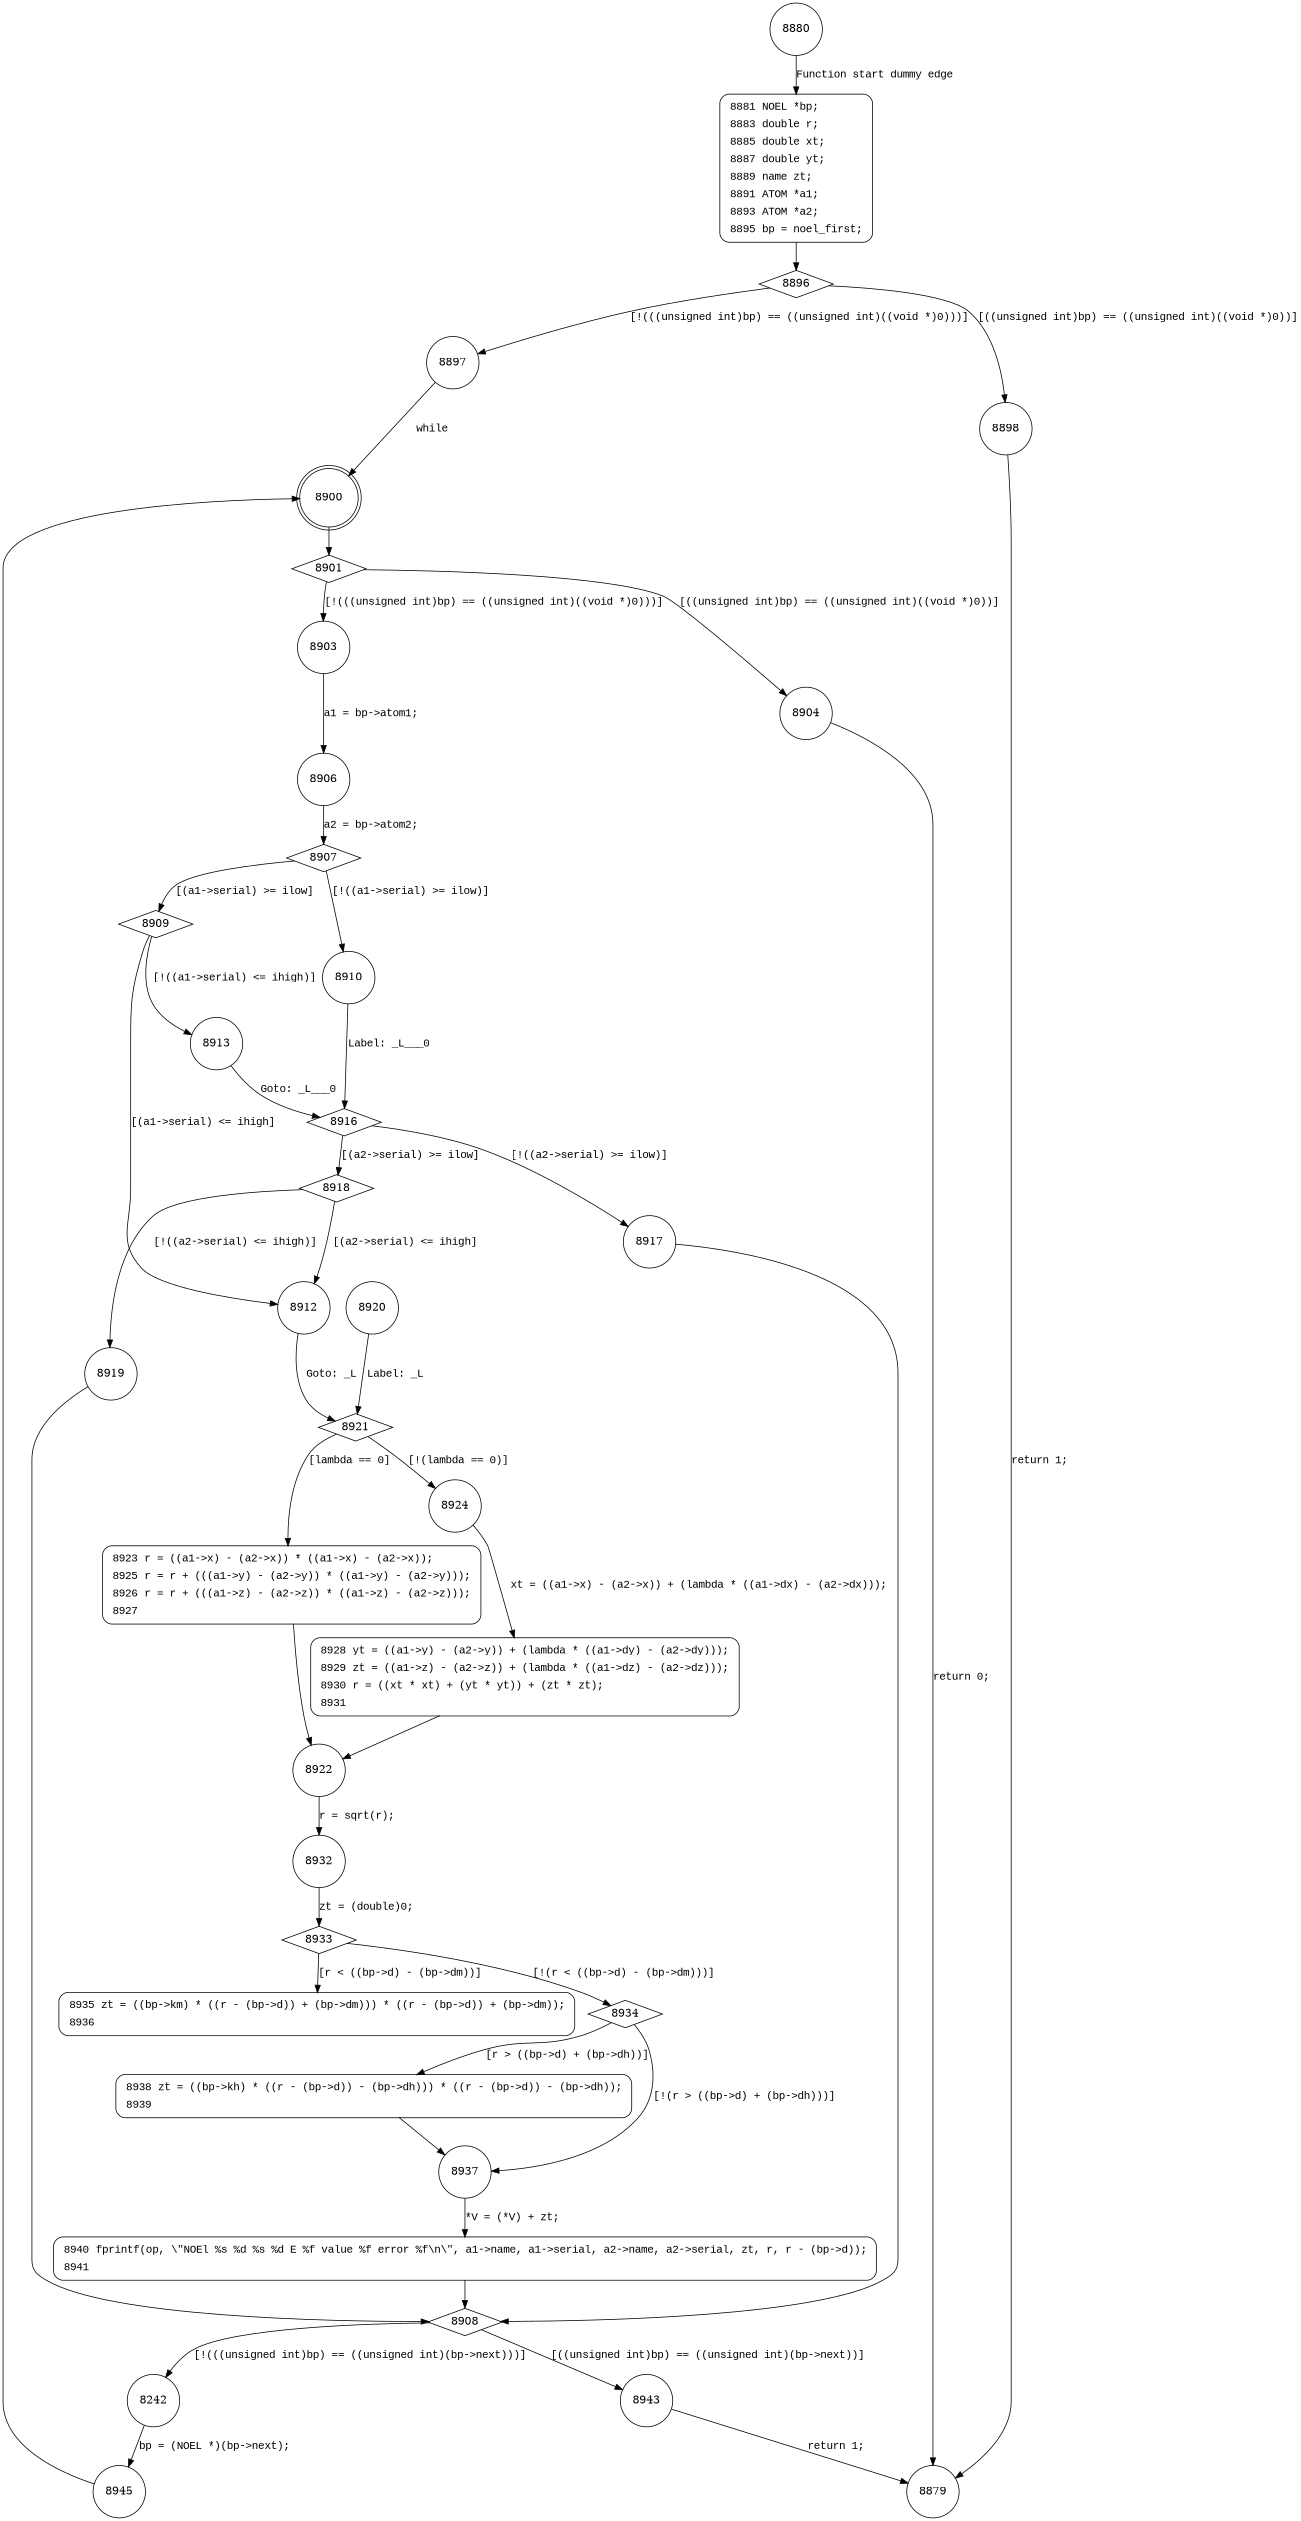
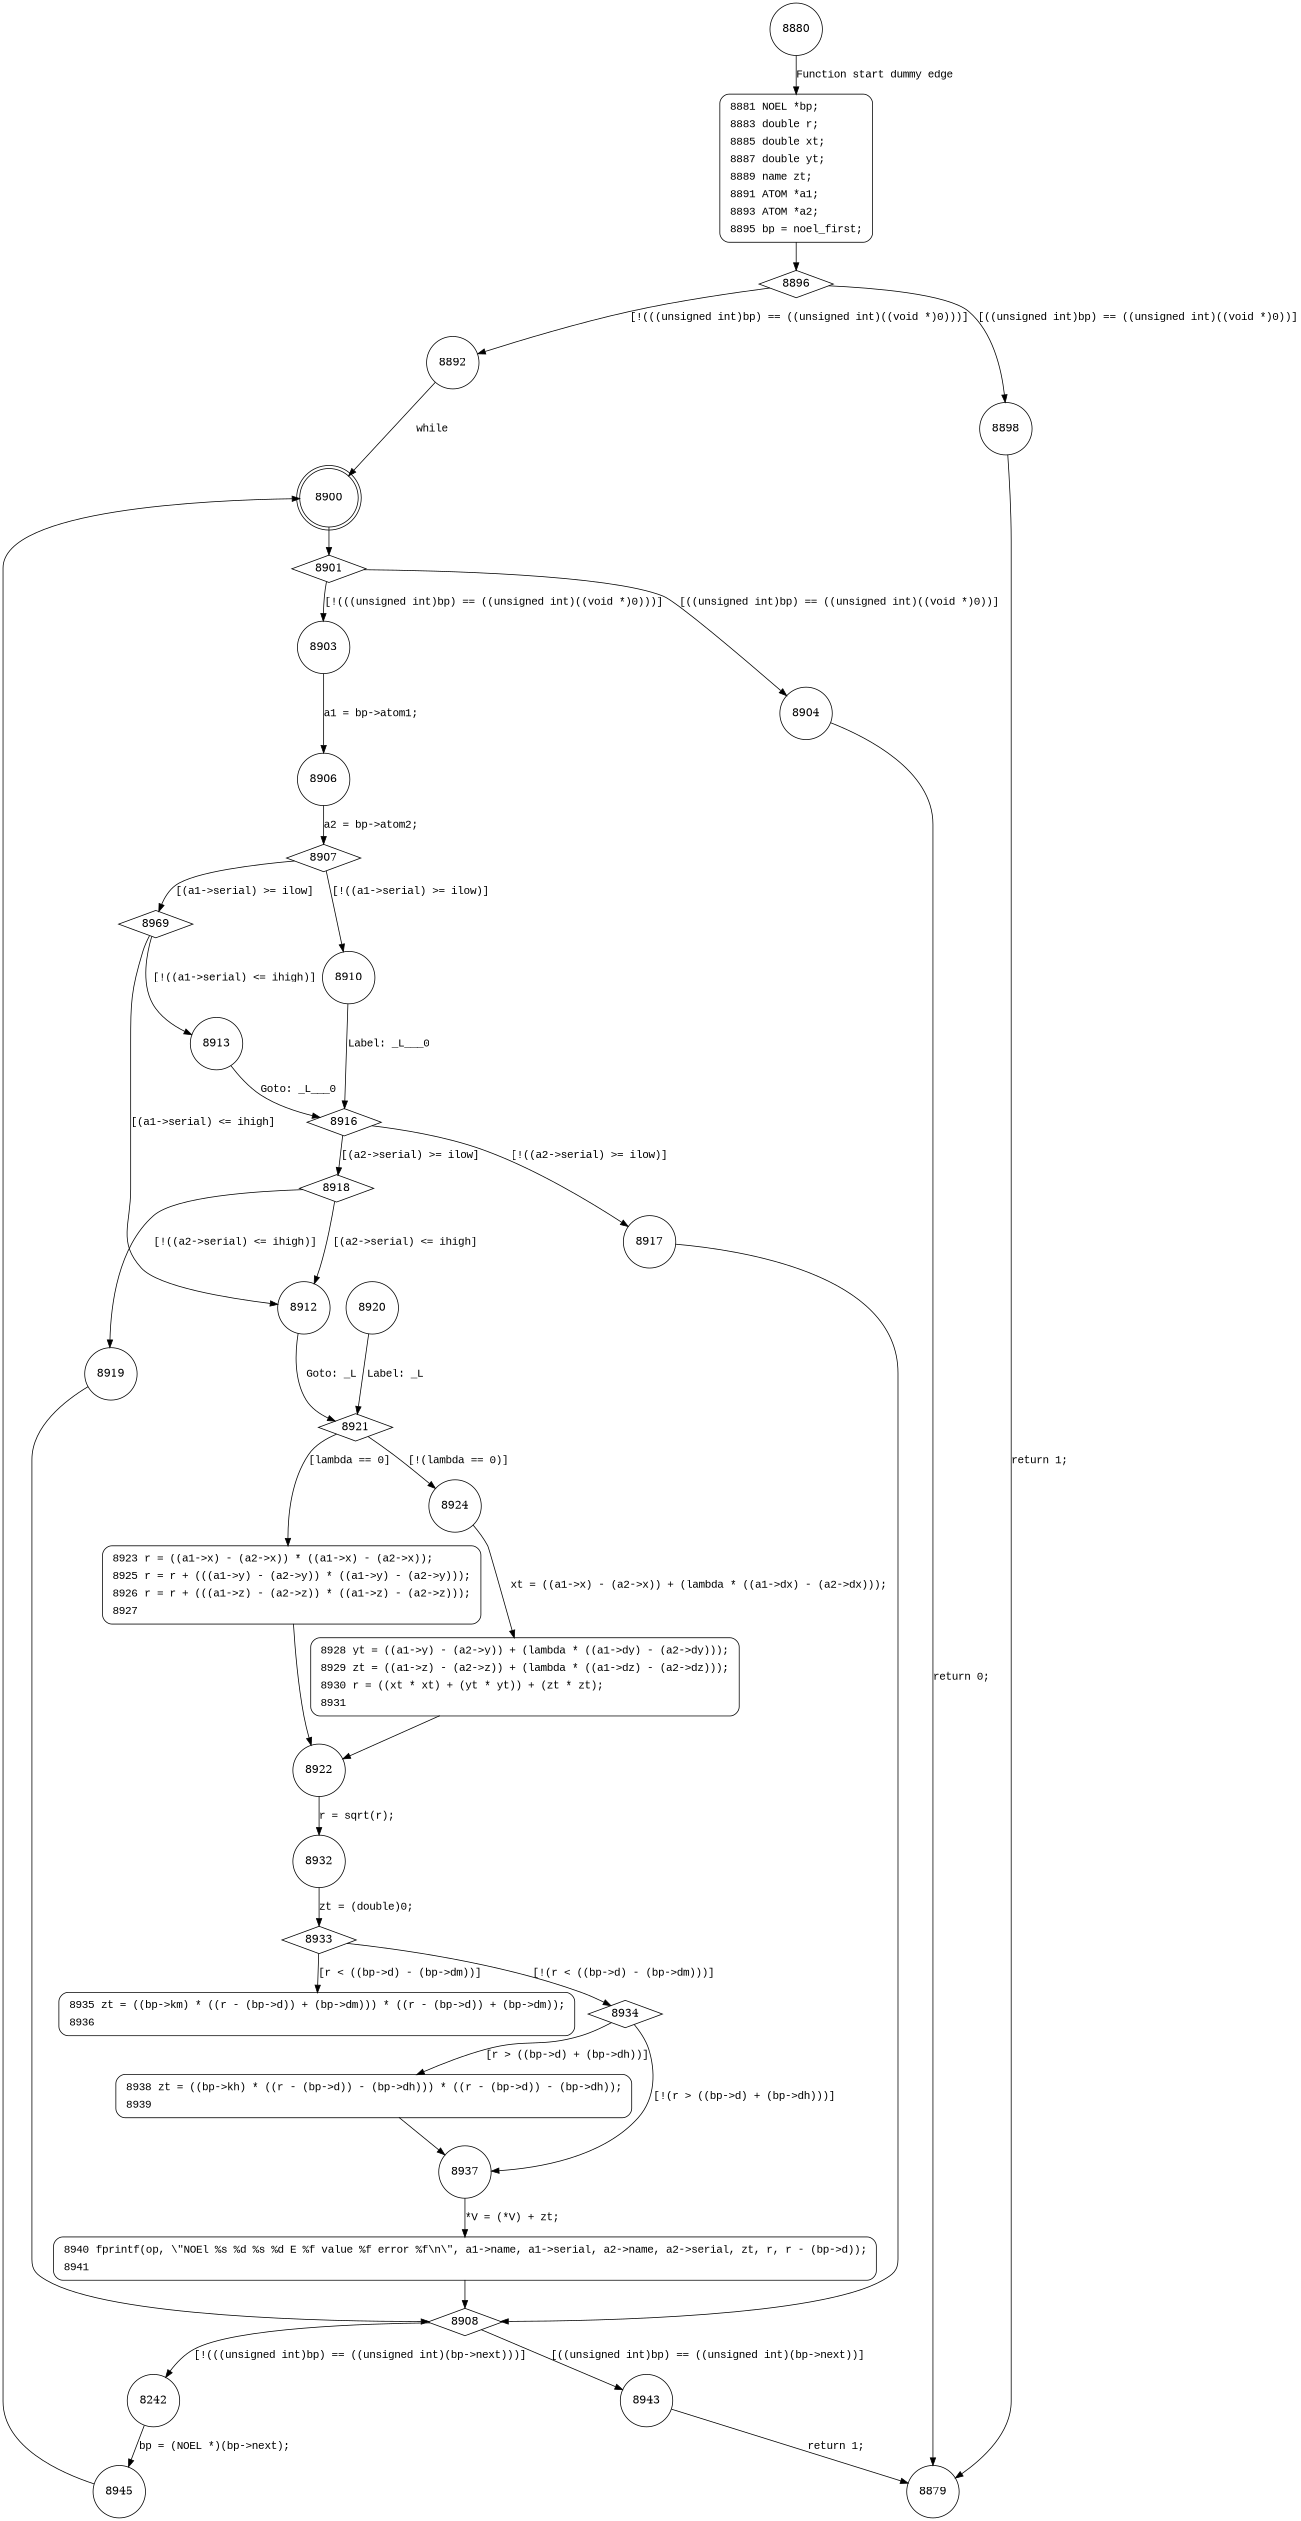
  digraph {
    node [shape=circle]
    edge [fontname="Courier New"]
    n1 [fillcolor=white fontname="Courier New" label=<<table border="0" cellborder="0" cellpadding="3" bgcolor="white"><tr><td align="right">8881</td><td align="left">NOEL *bp;</td></tr><tr><td align="right">8883</td><td align="left">double r;</td></tr><tr><td align="right">8885</td><td align="left">double xt;</td></tr><tr><td align="right">8887</td><td align="left">double yt;</td></tr><tr><td align="right">8889</td><td align="left">name zt;</td></tr><tr><td align="right">8891</td><td align="left">ATOM *a1;</td></tr><tr><td align="right">8893</td><td align="left">ATOM *a2;</td></tr><tr><td align="right">8895</td><td align="left">bp = noel_first;</td></tr></table>> penwidth=1 shape=Mrecord style="filled,bold"]
    8880
    8896 [shape=diamond]
-   8897
+   8897 [label=8892]
    8898
    8900 [shape=doublecircle]
    8879
    8901 [shape=diamond]
    8903
    8904
    8906
    8907 [shape=diamond]
    8910
-   8909 [shape=diamond]
+   8909 [shape=diamond label=8969]
    8916 [shape=diamond]
    8913
    8912
    8917
    8918 [shape=diamond]
    8921 [shape=diamond]
    8924
    n22 [fillcolor=white fontname="Courier New" label=<<table border="0" cellborder="0" cellpadding="3" bgcolor="white"><tr><td align="right">8923</td><td align="left">r = ((a1-&gt;x) - (a2-&gt;x)) * ((a1-&gt;x) - (a2-&gt;x));</td></tr><tr><td align="right">8925</td><td align="left">r = r + (((a1-&gt;y) - (a2-&gt;y)) * ((a1-&gt;y) - (a2-&gt;y)));</td></tr><tr><td align="right">8926</td><td align="left">r = r + (((a1-&gt;z) - (a2-&gt;z)) * ((a1-&gt;z) - (a2-&gt;z)));</td></tr><tr><td align="right">8927</td><td align="left"></td></tr></table>> penwidth=1 shape=Mrecord style="filled,bold"]
    n23 [fillcolor=white fontname="Courier New" label=<<table border="0" cellborder="0" cellpadding="3" bgcolor="white"><tr><td align="right">8928</td><td align="left">yt = ((a1-&gt;y) - (a2-&gt;y)) + (lambda * ((a1-&gt;dy) - (a2-&gt;dy)));</td></tr><tr><td align="right">8929</td><td align="left">zt = ((a1-&gt;z) - (a2-&gt;z)) + (lambda * ((a1-&gt;dz) - (a2-&gt;dz)));</td></tr><tr><td align="right">8930</td><td align="left">r = ((xt * xt) + (yt * yt)) + (zt * zt);</td></tr><tr><td align="right">8931</td><td align="left"></td></tr></table>> penwidth=1 shape=Mrecord style="filled,bold"]
    8922
    8932
    8933 [shape=diamond]
    8934 [shape=diamond]
    n28 [fillcolor=white fontname="Courier New" label=<<table border="0" cellborder="0" cellpadding="3" bgcolor="white"><tr><td align="right">8935</td><td align="left">zt = ((bp-&gt;km) * ((r - (bp-&gt;d)) + (bp-&gt;dm))) * ((r - (bp-&gt;d)) + (bp-&gt;dm));</td></tr><tr><td align="right">8936</td><td align="left"></td></tr></table>> penwidth=1 shape=Mrecord style="filled,bold"]
    8937
    n30 [fillcolor=white fontname="Courier New" label=<<table border="0" cellborder="0" cellpadding="3" bgcolor="white"><tr><td align="right">8938</td><td align="left">zt = ((bp-&gt;kh) * ((r - (bp-&gt;d)) - (bp-&gt;dh))) * ((r - (bp-&gt;d)) - (bp-&gt;dh));</td></tr><tr><td align="right">8939</td><td align="left"></td></tr></table>> penwidth=1 shape=Mrecord style="filled,bold"]
    n31 [fillcolor=white fontname="Courier New" label=<<table border="0" cellborder="0" cellpadding="3" bgcolor="white"><tr><td align="right">8940</td><td align="left">fprintf(op, \"NOEl %s %d %s %d E %f value %f error %f\n\", a1-&gt;name, a1-&gt;serial, a2-&gt;name, a2-&gt;serial, zt, r, r - (bp-&gt;d));</td></tr><tr><td align="right">8941</td><td align="left"></td></tr></table>> penwidth=1 shape=Mrecord style="filled,bold"]
    8908 [shape=diamond]
    n33 [label=8242]
    8943
    8945
    8919
    8920
    n1 -> 8896 [fontname=""]
    8880 -> n1 [label="Function start dummy edge"]
    8896 -> 8897 [label="[!(((unsigned int)bp) == ((unsigned int)((void *)0)))]"]
    8896 -> 8898 [label="[((unsigned int)bp) == ((unsigned int)((void *)0))]"]
    8897 -> 8900 [label=while]
    8898 -> 8879 [label="return 1;"]
    8900 -> 8901
    8901 -> 8903 [label="[!(((unsigned int)bp) == ((unsigned int)((void *)0)))]"]
    8901 -> 8904 [label="[((unsigned int)bp) == ((unsigned int)((void *)0))]"]
    8903 -> 8906 [label="a1 = bp->atom1;"]
    8904 -> 8879 [label="return 0;"]
    8906 -> 8907 [label="a2 = bp->atom2;"]
    8907 -> 8910 [label="[!((a1->serial) >= ilow)]"]
    8907 -> 8909 [label="[(a1->serial) >= ilow]"]
    8910 -> 8916 [label="Label: _L___0"]
    8909 -> 8913 [label="[!((a1->serial) <= ihigh)]"]
    8909 -> 8912 [label="[(a1->serial) <= ihigh]"]
    8916 -> 8917 [label="[!((a2->serial) >= ilow)]"]
    8916 -> 8918 [label="[(a2->serial) >= ilow]"]
    8913 -> 8916 [label="Goto: _L___0"]
    8912 -> 8921 [label="Goto: _L"]
    8917 -> 8908
    8918 -> 8912 [label="[(a2->serial) <= ihigh]"]
    8918 -> 8919 [label="[!((a2->serial) <= ihigh)]"]
    8921 -> 8924 [label="[!(lambda == 0)]"]
    8921 -> n22 [label="[lambda == 0]"]
    8924 -> n23 [label="xt = ((a1->x) - (a2->x)) + (lambda * ((a1->dx) - (a2->dx)));"]
    n22 -> 8922 [fontname=""]
    n23 -> 8922 [fontname=""]
    8922 -> 8932 [label="r = sqrt(r);"]
    8932 -> 8933 [label="zt = (double)0;"]
    8933 -> 8934 [label="[!(r < ((bp->d) - (bp->dm)))]"]
    8933 -> n28 [label="[r < ((bp->d) - (bp->dm))]"]
    8934 -> 8937 [label="[!(r > ((bp->d) + (bp->dh)))]"]
    8934 -> n30 [label="[r > ((bp->d) + (bp->dh))]"]
    8937 -> n31 [label="*V = (*V) + zt;"]
    n30 -> 8937 [fontname=""]
    n31 -> 8908 [fontname=""]
    8908 -> n33 [label="[!(((unsigned int)bp) == ((unsigned int)(bp->next)))]"]
    8908 -> 8943 [label="[((unsigned int)bp) == ((unsigned int)(bp->next))]"]
    n33 -> 8945 [label="bp = (NOEL *)(bp->next);"]
    8943 -> 8879 [label="return 1;"]
    8945 -> 8900
    8919 -> 8908
    8920 -> 8921 [label="Label: _L"]
  }
